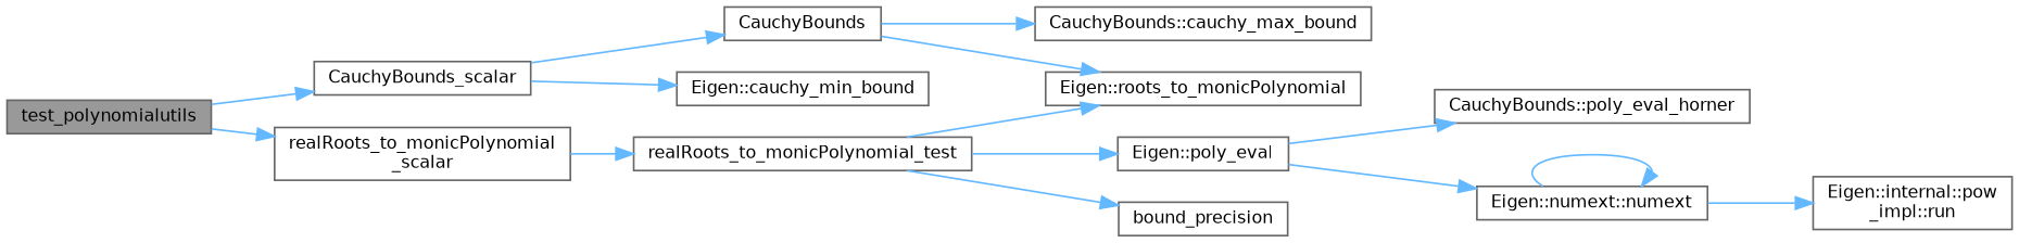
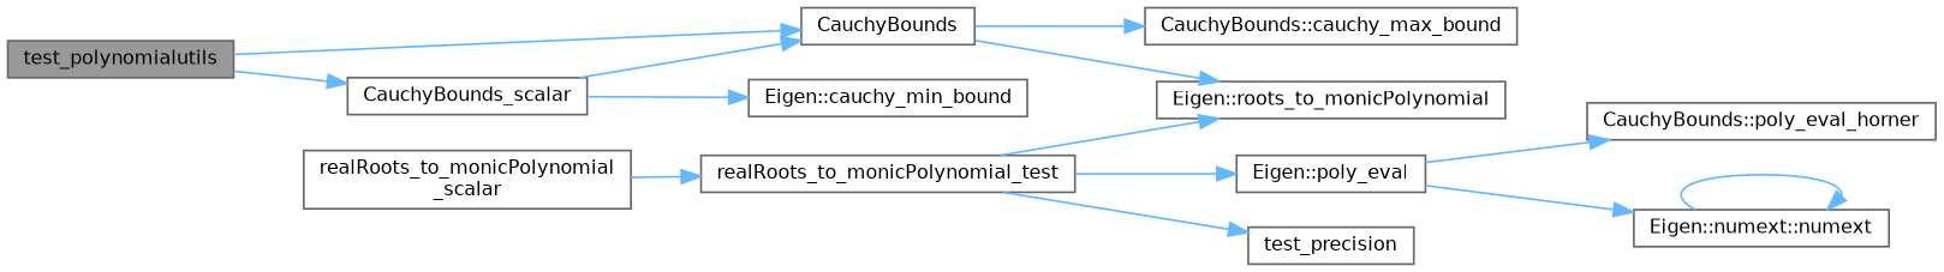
  digraph {
    rankdir=LR
    node [color=grey40 fillcolor=white fontname=Helvetica fontsize=10 shape=box style=filled]
    edge [color=steelblue1 fontname=Helvetica fontsize=10 labelfontname=Helvetica labelfontsize=10 style=solid]
    n1 [color=gray40 fillcolor=grey60 fontcolor=black height=0.2 label=test_polynomialutils width=0.4]
    n2 [height=0.2 label=CauchyBounds_scalar width=0.4]
    n3 [height=0.2 label="realRoots_to_monicPolynomial\l_scalar" width=0.4]
    n4 [height=0.2 label=CauchyBounds width=0.4]
    n5 [height=0.2 label="Eigen::cauchy_min_bound" width=0.4]
    n6 [height=0.2 label=realRoots_to_monicPolynomial_test width=0.4]
    n7 [height=0.2 label="CauchyBounds::cauchy_max_bound" width=0.4]
    n8 [height=0.2 label="Eigen::roots_to_monicPolynomial" width=0.4]
    n9 [height=0.2 label="Eigen::poly_eval" width=0.4]
-   n10 [height=0.2 label=bound_precision width=0.4]
+   n10 [height=0.2 label=test_precision width=0.4]
    n11 [height=0.2 label="CauchyBounds::poly_eval_horner" width=0.4]
    n12 [height=0.2 label="Eigen::numext::numext" width=0.4]
-   n13 [height=0.2 label="Eigen::internal::pow\l_impl::run" width=0.4]
    n1 -> n2
-   n1 -> n3
+   n1 -> n4
    n2 -> n4
    n2 -> n5
    n3 -> n6
    n4 -> n7
    n4 -> n8
    n6 -> n8
    n6 -> n9
    n6 -> n10
    n9 -> n11
    n9 -> n12
    n12 -> n12
-   n12 -> n13
  }
